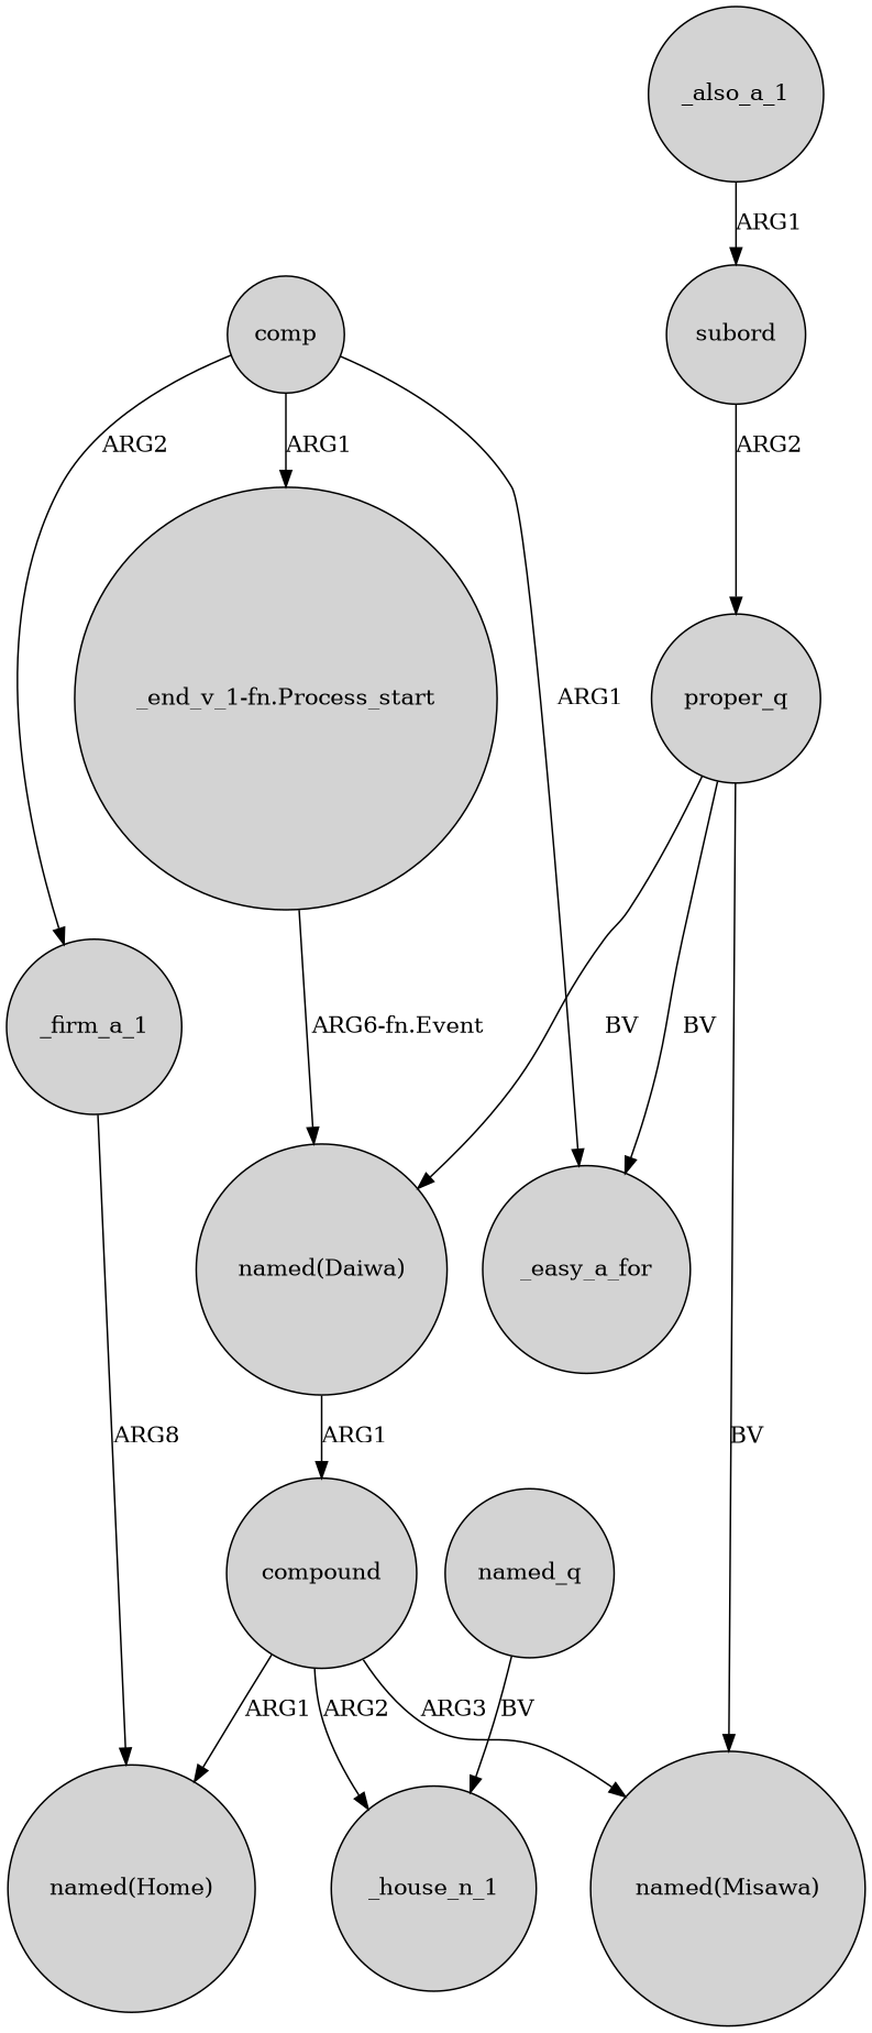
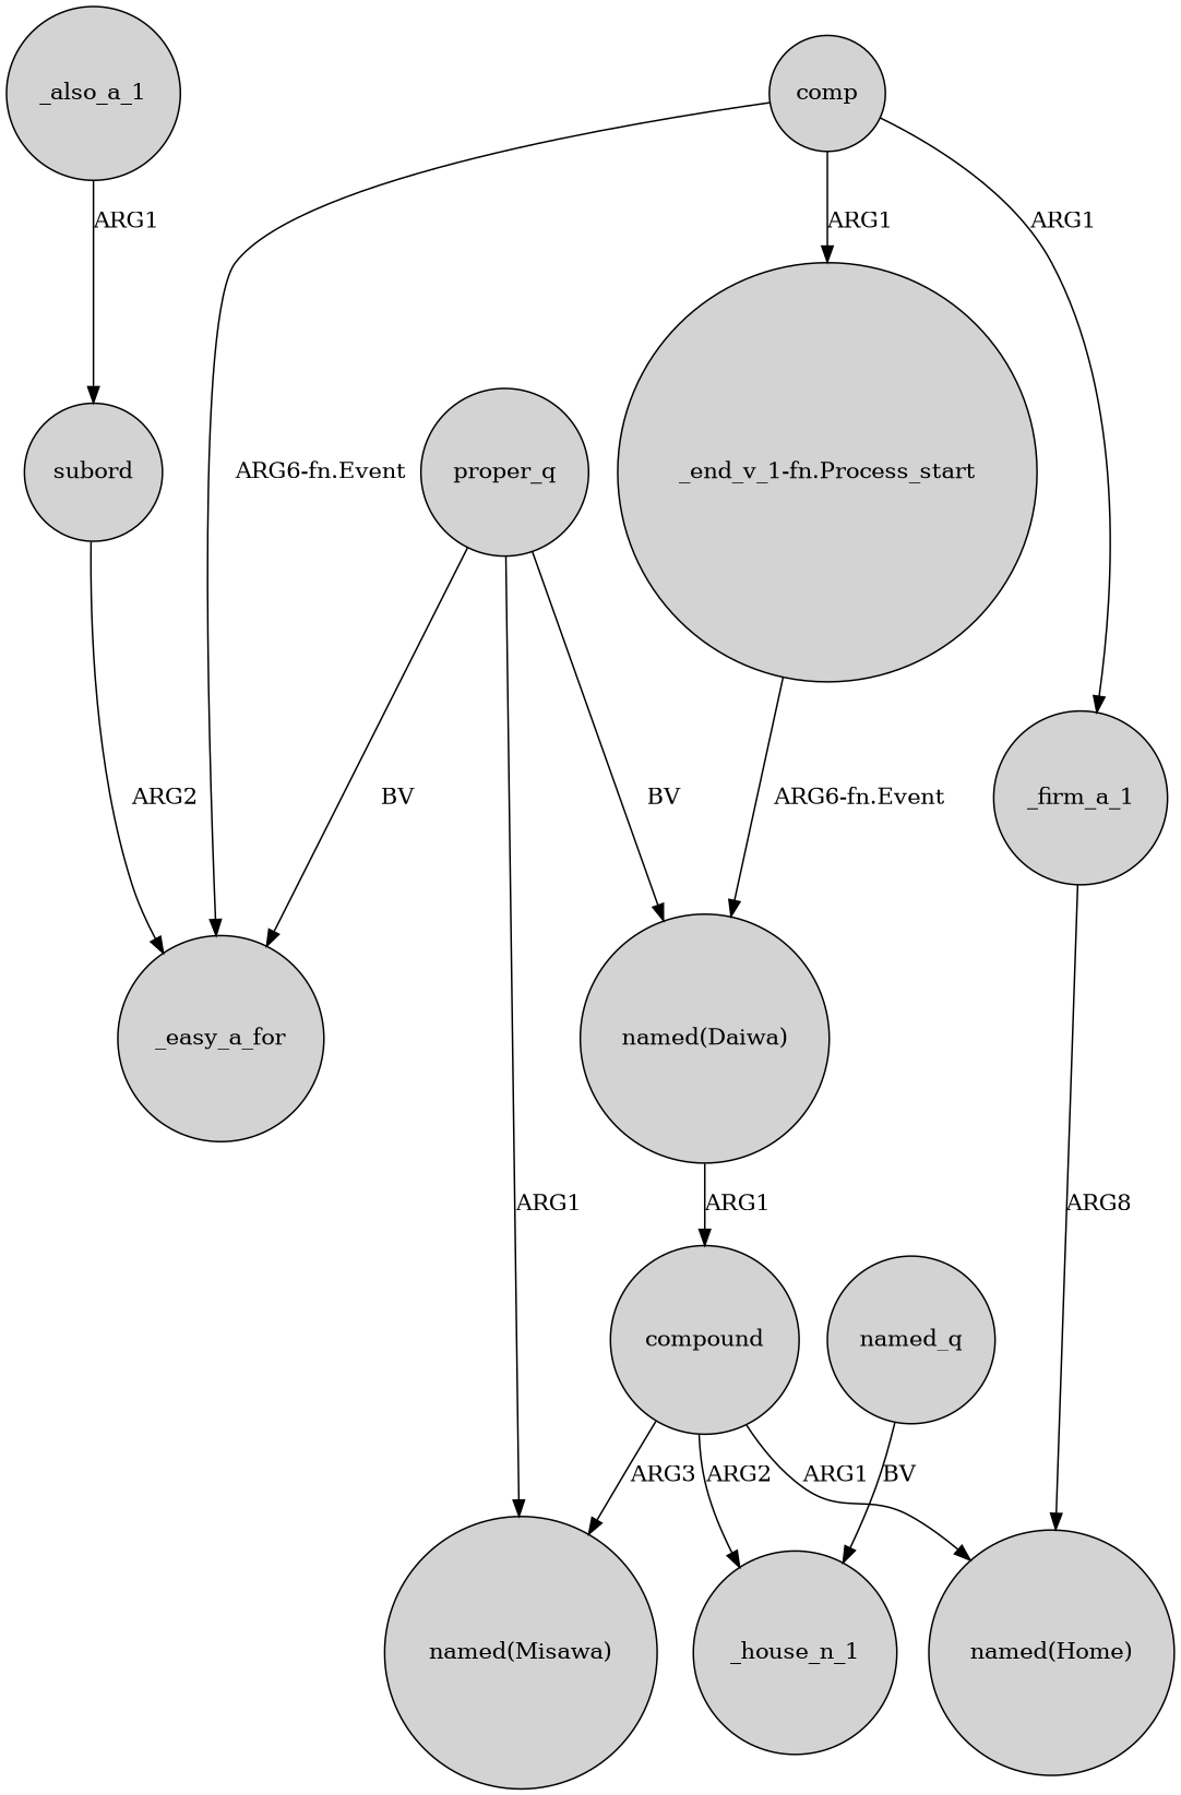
  digraph {
    node [shape=circle style=filled]
    comp
    _firm_a_1
    _easy_a_for
    "_end_v_1-fn.Process_start"
    "named(Home)"
    subord
    "named(Daiwa)"
    compound
    "named(Misawa)"
    _house_n_1
    proper_q
    n12 [label=named_q]
    _also_a_1
-   comp -> _firm_a_1 [label=ARG2]
-   comp -> _easy_a_for [label=ARG1]
+   comp -> _firm_a_1 [label=ARG1]
+   comp -> _easy_a_for [label="ARG6-fn.Event"]
    comp -> "_end_v_1-fn.Process_start" [label=ARG1]
    _firm_a_1 -> "named(Home)" [label=ARG8]
    "_end_v_1-fn.Process_start" -> "named(Daiwa)" [label="ARG6-fn.Event"]
-   subord -> proper_q [label=ARG2]
+   subord -> _easy_a_for [label=ARG2]
    "named(Daiwa)" -> compound [label=ARG1]
    compound -> "named(Home)" [label=ARG1]
    compound -> "named(Misawa)" [label=ARG3]
    compound -> _house_n_1 [label=ARG2]
    proper_q -> _easy_a_for [label=BV]
    proper_q -> "named(Daiwa)" [label=BV]
-   proper_q -> "named(Misawa)" [label=BV]
+   proper_q -> "named(Misawa)" [label=ARG1]
    n12 -> _house_n_1 [label=BV]
    _also_a_1 -> subord [label=ARG1]
  }
